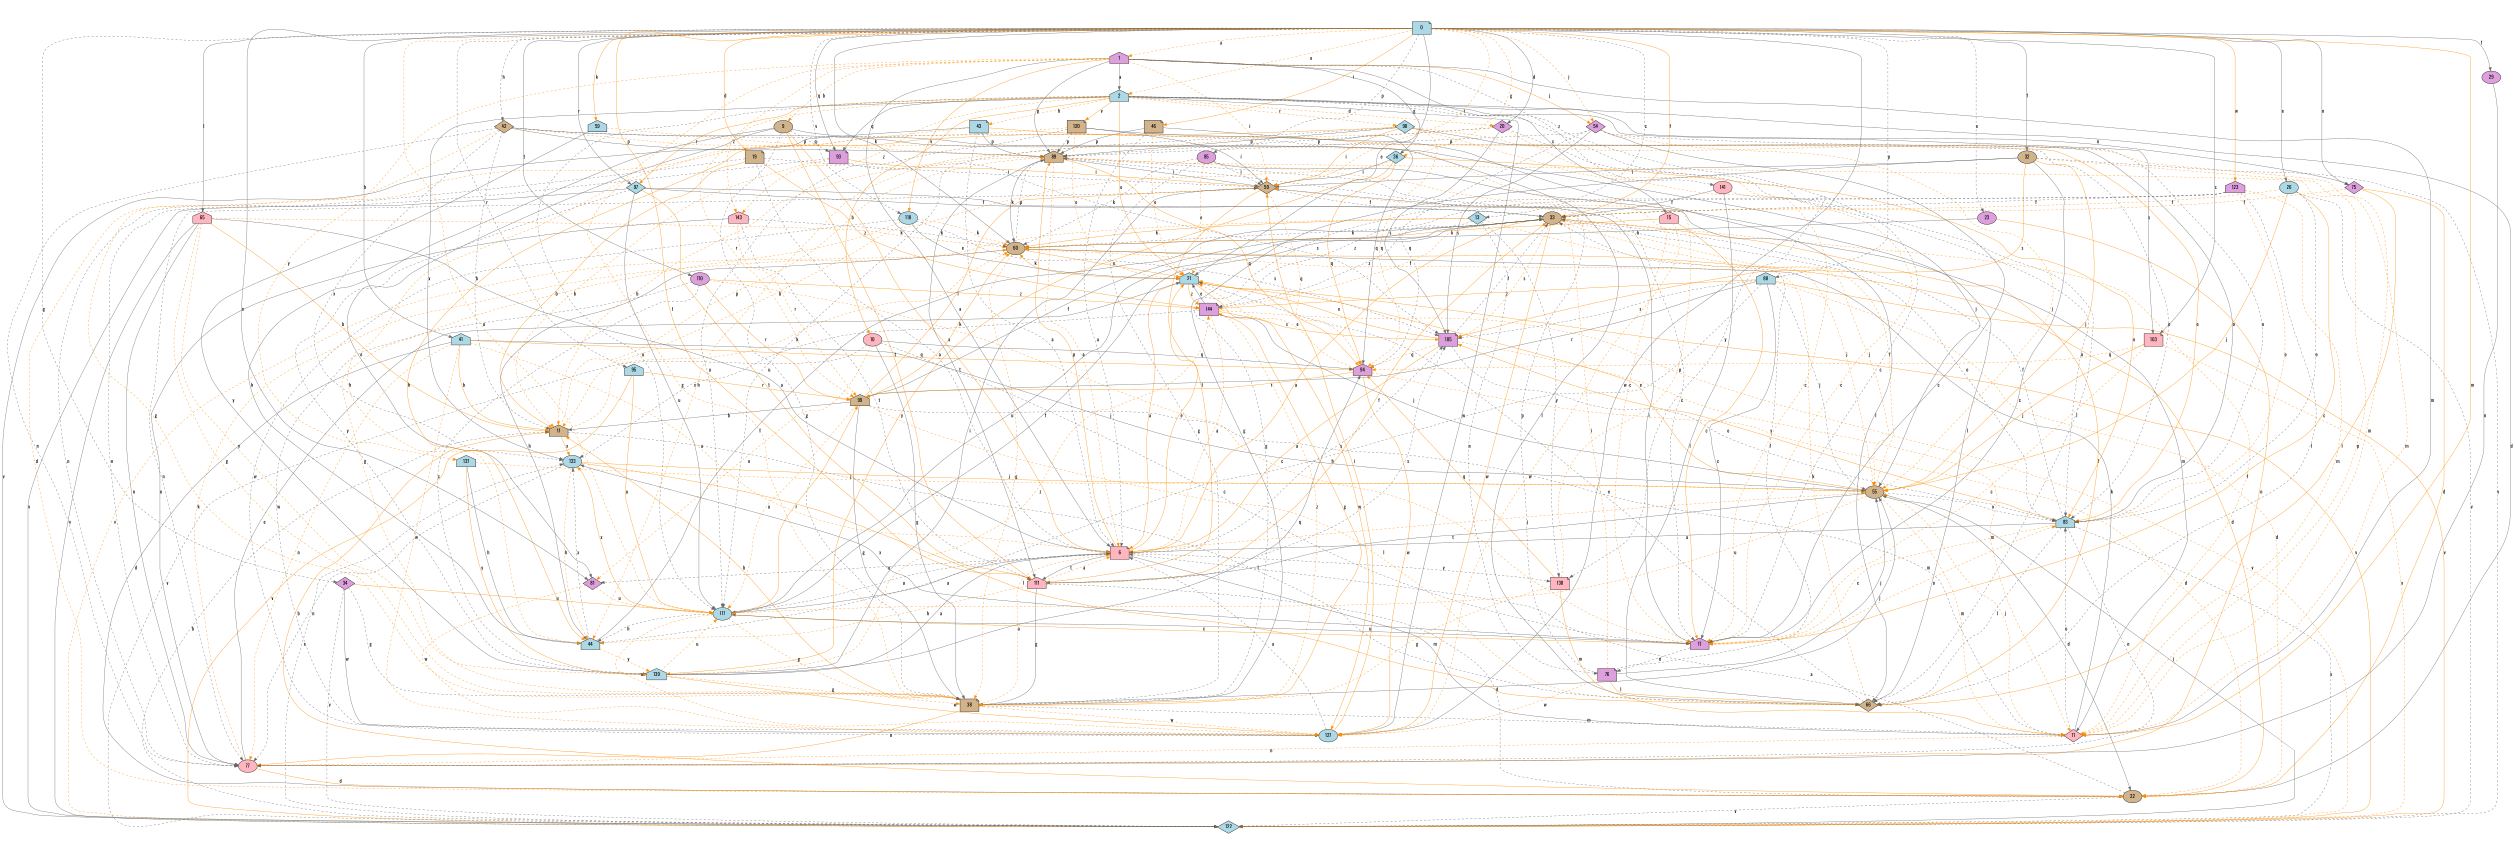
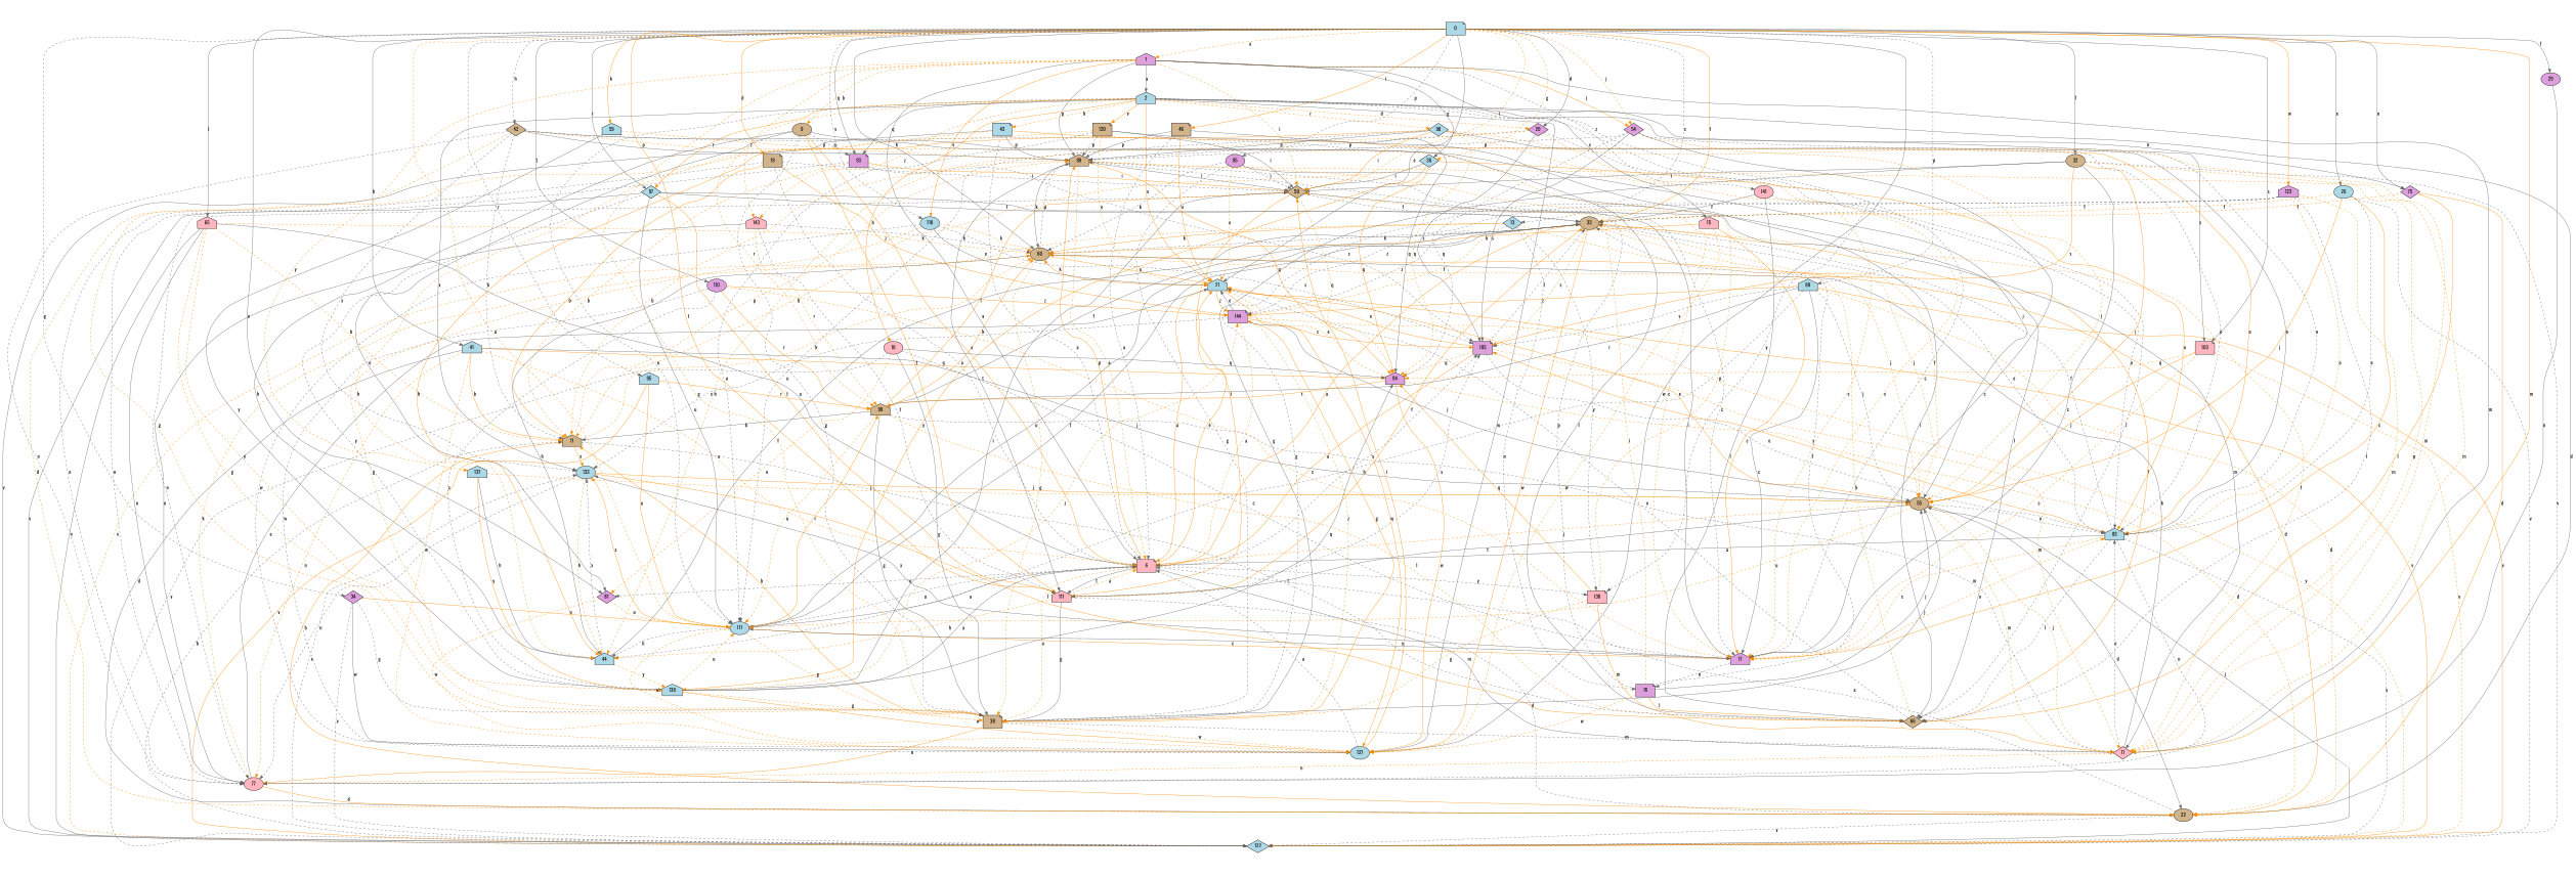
  strict digraph {
    fontname=Oswald
    node [fillcolor=lightblue fontname=Oswald shape=house style=filled]
    edge [color=gray40 fontname=Oswald style=dashed]
    0 [shape=note]
    1 [fillcolor=plum]
    2
    13 [shape=diamond]
    19 [fillcolor=tan shape=note]
    20 [fillcolor=plum shape=diamond]
-   23 [fillcolor=plum shape=ellipse]
    26 [shape=ellipse]
    27
    29 [fillcolor=plum shape=ellipse]
    32 [fillcolor=tan shape=ellipse]
    33 [fillcolor=tan shape=ellipse]
    34 [fillcolor=plum shape=diamond]
    36 [shape=diamond]
    41
    42 [fillcolor=tan shape=diamond]
    46 [fillcolor=tan shape=note]
    50 [fillcolor=tan shape=diamond]
    54 [fillcolor=plum shape=diamond]
    59
    60 [fillcolor=tan shape=ellipse]
    65 [fillcolor=lightpink]
    71 [fillcolor=lightpink shape=diamond]
    75 [fillcolor=plum shape=diamond]
    81 [fillcolor=plum shape=diamond]
    85 [fillcolor=plum shape=ellipse]
    88
    93 [fillcolor=plum shape=note]
    95
    97 [shape=diamond]
    103 [fillcolor=lightpink shape=note]
    110 [fillcolor=plum shape=ellipse]
    111 [fillcolor=lightpink]
    117 [shape=ellipse]
    118 [shape=ellipse]
    123 [fillcolor=plum]
    127 [shape=ellipse]
    6 [fillcolor=lightpink shape=note]
    9 [fillcolor=tan shape=ellipse]
    15 [fillcolor=lightpink]
    38 [fillcolor=tan shape=note]
    89 [fillcolor=tan]
    137
    141 [fillcolor=lightpink shape=ellipse]
    143 [fillcolor=lightpink]
    10 [fillcolor=lightpink shape=ellipse]
    17 [fillcolor=plum]
    22 [fillcolor=tan shape=ellipse]
    43 [shape=note]
    98 [shape=diamond]
    99 [fillcolor=tan]
    120 [fillcolor=tan shape=note]
    133 [shape=ellipse]
    138 [fillcolor=lightpink shape=note]
    55 [fillcolor=tan shape=ellipse]
    122 [shape=diamond]
    76 [fillcolor=plum shape=note]
    144 [fillcolor=plum shape=note]
    11 [fillcolor=tan]
    77 [fillcolor=lightpink shape=ellipse]
    105 [fillcolor=plum shape=note]
    44
    66 [fillcolor=tan shape=diamond]
    83
    94 [fillcolor=plum]
    139
    0 -> 1 [color=darkorange label=a]
-   0 -> 2 [color=darkorange label=a]
    0 -> 13 [label=c]
    0 -> 19 [color=darkorange label=d style=solid]
    0 -> 20 [label=d style=solid]
-   0 -> 23 [label=e]
    0 -> 26 [label=e style=solid]
    0 -> 27 [label=e style=solid]
    0 -> 29 [label=f style=solid]
    0 -> 32 [label=f style=solid]
    0 -> 33 [color=darkorange label=f style=solid]
    0 -> 34 [label=g]
    0 -> 36 [color=darkorange label=g]
    0 -> 41 [label=h style=solid]
    0 -> 42 [label=h]
    0 -> 46 [color=darkorange label=i style=solid]
    0 -> 50 [color=darkorange label=i]
    0 -> 54 [color=darkorange label=j]
    0 -> 59 [color=darkorange label=k style=solid]
    0 -> 60 [label=k style=solid]
    0 -> 65 [label=l style=solid]
    0 -> 71 [color=darkorange label=m style=solid]
    0 -> 75 [label=n style=solid]
    0 -> 81 [label=o style=solid]
    0 -> 85 [label=p]
    0 -> 88 [label=p]
    0 -> 93 [label=q style=solid]
    0 -> 95 [label=r]
    0 -> 97 [label=r style=solid]
    0 -> 103 [label=s style=solid]
    0 -> 110 [label=t style=solid]
    0 -> 111 [color=darkorange label=t style=solid]
    0 -> 117 [color=darkorange label=u]
    0 -> 118 [label=v]
    0 -> 123 [color=darkorange label=w style=solid]
    0 -> 127 [label=w style=solid]
    1 -> 2 [label=a style=solid]
    1 -> 36 [label=g style=solid]
    1 -> 50 [color=darkorange label=i]
    1 -> 54 [color=darkorange label=j style=solid]
    1 -> 71 [label=m style=solid]
    1 -> 118 [color=darkorange label=v style=solid]
    1 -> 6 [label=a style=solid]
    1 -> 9 [color=darkorange label=b]
    1 -> 15 [label=c style=solid]
    1 -> 38 [color=darkorange label=g]
    1 -> 89 [label=p style=solid]
    1 -> 137 [color=darkorange label=y]
    1 -> 141 [label=z]
    1 -> 143 [color=darkorange label=z]
    2 -> 20 [color=darkorange label=d]
    2 -> 27 [color=darkorange label=e style=solid]
    2 -> 75 [label=n style=solid]
    2 -> 93 [label=q style=solid]
    2 -> 97 [color=darkorange label=r style=solid]
    2 -> 103 [label=s style=solid]
    2 -> 117 [label=u]
    2 -> 127 [label=w style=solid]
    2 -> 143 [color=darkorange label=z]
    2 -> 10 [color=darkorange label=b style=solid]
    2 -> 17 [label=c]
    2 -> 22 [label=d style=solid]
    2 -> 43 [color=darkorange label=h]
    2 -> 98 [color=darkorange label=r]
    2 -> 99 [color=darkorange label=r]
    2 -> 120 [color=darkorange label=v style=solid]
    2 -> 133 [label=x style=solid]
    2 -> 138 [label=y]
    13 -> 60 [color=darkorange label=k style=solid]
    13 -> 138 [label=y]
    13 -> 55 [color=darkorange label=j]
    13 -> 122 [color=darkorange label=v]
    13 -> 76 [label=n]
    13 -> 144 [label=z]
    19 -> 50 [label=i]
    19 -> 6 [label=a]
    19 -> 144 [color=darkorange label=z style=solid]
    19 -> 11 [color=darkorange label=b style=solid]
    19 -> 77 [label=n]
    20 -> 89 [label=p]
    20 -> 17 [color=darkorange label=c]
    20 -> 105 [label=s style=solid]
    20 -> 44 [color=darkorange label=h]
    20 -> 66 [label=l]
-   23 -> 60 [label=k style=solid]
-   23 -> 77 [color=darkorange label=n style=solid]
    26 -> 33 [color=darkorange label=f]
    26 -> 17 [color=darkorange label=c style=solid]
    26 -> 55 [color=darkorange label=j style=solid]
    26 -> 122 [label=v]
    26 -> 83 [label=o]
    27 -> 60 [color=darkorange label=k style=solid]
    27 -> 127 [color=darkorange label=w style=solid]
    27 -> 6 [color=darkorange label=a style=solid]
    27 -> 122 [color=darkorange label=v style=solid]
    27 -> 144 [color=darkorange label=z style=solid]
    29 -> 77 [label=n style=solid]
    32 -> 50 [label=i style=solid]
    32 -> 71 [color=darkorange label=m]
    32 -> 38 [label=g style=solid]
    32 -> 17 [label=c style=solid]
    32 -> 55 [color=darkorange label=j style=solid]
    32 -> 122 [label=v]
    32 -> 105 [color=darkorange label=s style=solid]
    33 -> 60 [label=k]
    33 -> 117 [label=u style=solid]
    33 -> 127 [color=darkorange label=w style=solid]
    33 -> 6 [color=darkorange label=a style=solid]
    33 -> 55 [color=darkorange label=j]
    33 -> 105 [color=darkorange label=s]
    33 -> 66 [color=darkorange label=l style=solid]
    33 -> 83 [label=o]
    34 -> 117 [color=darkorange label=u style=solid]
    34 -> 127 [label=w style=solid]
    34 -> 38 [label=g]
    34 -> 122 [label=v]
    36 -> 50 [label=i style=solid]
    36 -> 11 [color=darkorange label=b]
    36 -> 83 [color=darkorange label=o style=solid]
    36 -> 94 [color=darkorange label=q style=solid]
    36 -> 139 [color=darkorange label=y style=solid]
    41 -> 127 [color=darkorange label=w]
    41 -> 6 [color=darkorange label=a]
    41 -> 22 [label=d style=solid]
    41 -> 55 [label=j style=solid]
    41 -> 11 [color=darkorange label=b style=solid]
    41 -> 77 [color=darkorange label=n]
    41 -> 94 [color=darkorange label=q style=solid]
    42 -> 38 [color=darkorange label=g]
    42 -> 89 [label=p style=solid]
    42 -> 17 [color=darkorange label=c]
    42 -> 133 [label=x]
    42 -> 55 [label=j style=solid]
    42 -> 11 [label=b]
    42 -> 77 [label=n]
    42 -> 83 [label=o]
-   46 -> 27 [color=darkorange label=e]
+   46 -> 27 [color=darkorange label=e style=solid]
    46 -> 6 [label=a]
    46 -> 89 [label=p style=solid]
    46 -> 94 [label=q style=solid]
    50 -> 33 [label=f]
    50 -> 111 [color=darkorange label=t style=solid]
    50 -> 77 [label=n]
    50 -> 94 [color=darkorange label=q]
    54 -> 89 [label=p]
    54 -> 17 [label=c style=solid]
    54 -> 55 [color=darkorange label=j]
    54 -> 105 [label=s style=solid]
    54 -> 83 [label=o]
    54 -> 94 [label=q]
    59 -> 89 [color=darkorange label=p]
    59 -> 139 [label=y style=solid]
    60 -> 27 [color=darkorange label=e style=solid]
    60 -> 38 [color=darkorange label=g]
    60 -> 89 [label=p]
    60 -> 22 [color=darkorange label=d style=solid]
    60 -> 44 [label=h style=solid]
    65 -> 60 [color=darkorange label=k]
    65 -> 6 [label=a style=solid]
    65 -> 38 [color=darkorange label=g]
    65 -> 122 [label=v style=solid]
-   65 -> 11 [color=darkorange label=b style=solid]
+   65 -> 11 [color=darkorange label=b]
    65 -> 77 [label=n style=solid]
    65 -> 139 [color=darkorange label=y]
    71 -> 33 [color=darkorange label=f]
    71 -> 60 [label=k style=solid]
    71 -> 89 [color=darkorange label=p]
    71 -> 55 [color=darkorange label=j]
    71 -> 77 [color=darkorange label=n]
    71 -> 83 [label=o]
    75 -> 33 [color=darkorange label=f]
    75 -> 22 [color=darkorange label=d style=solid]
    75 -> 66 [color=darkorange label=l style=solid]
    81 -> 117 [color=darkorange label=u]
    81 -> 127 [color=darkorange label=w]
    85 -> 27 [color=darkorange label=e]
    85 -> 50 [label=i]
    85 -> 60 [label=k]
    85 -> 38 [label=g]
    85 -> 66 [label=l style=solid]
    88 -> 17 [label=c style=solid]
    88 -> 22 [color=darkorange label=d]
    88 -> 99 [label=r style=solid]
    88 -> 55 [label=j]
    88 -> 122 [color=darkorange label=v style=solid]
    88 -> 144 [color=darkorange label=z style=solid]
    88 -> 105 [label=s]
    88 -> 44 [label=h]
    93 -> 50 [color=darkorange label=i style=solid]
    93 -> 11 [color=darkorange label=b]
    93 -> 77 [label=n]
    93 -> 105 [label=s]
    95 -> 117 [color=darkorange label=u style=solid]
    95 -> 99 [color=darkorange label=r style=solid]
    95 -> 122 [color=darkorange label=v style=solid]
    97 -> 33 [label=f style=solid]
    97 -> 71 [label=m style=solid]
    97 -> 111 [color=darkorange label=t style=solid]
    97 -> 117 [label=u style=solid]
    97 -> 122 [label=v style=solid]
    97 -> 139 [label=y]
    103 -> 17 [color=darkorange label=c]
    103 -> 55 [color=darkorange label=j style=solid]
    103 -> 122 [color=darkorange label=v]
    103 -> 94 [color=darkorange label=q]
    110 -> 127 [label=w]
    110 -> 17 [color=darkorange label=c]
    110 -> 99 [color=darkorange label=r style=solid]
    110 -> 144 [color=darkorange label=z style=solid]
    110 -> 139 [label=c]
    111 -> 33 [color=darkorange label=f style=solid]
    111 -> 6 [color=darkorange label=a]
    111 -> 38 [label=g style=solid]
    111 -> 22 [label=d]
    111 -> 105 [label=s]
    111 -> 44 [color=darkorange label=h]
    117 -> 33 [label=f style=solid]
    117 -> 127 [color=darkorange label=w]
    117 -> 6 [label=a style=solid]
    117 -> 38 [color=darkorange label=g]
    117 -> 17 [color=darkorange label=c style=solid]
    117 -> 99 [color=darkorange label=r style=solid]
    117 -> 133 [color=darkorange label=x style=solid]
    117 -> 44 [label=h]
    118 -> 27 [label=e style=solid]
    118 -> 60 [color=darkorange label=k]
    118 -> 127 [label=w]
    118 -> 38 [color=darkorange label=g]
    118 -> 105 [label=s]
    123 -> 33 [label=f]
    123 -> 71 [color=darkorange label=m]
    123 -> 38 [label=g]
    123 -> 144 [label=z]
    123 -> 66 [label=l]
    123 -> 83 [color=darkorange label=o]
    127 -> 50 [color=darkorange label=i style=solid]
    127 -> 6 [label=a]
    6 -> 27 [color=darkorange label=e style=solid]
    6 -> 71 [label=m style=solid]
    6 -> 81 [label=o]
    6 -> 111 [label=t style=solid]
    6 -> 117 [label=u]
    6 -> 89 [color=darkorange label=p style=solid]
    6 -> 138 [label=y]
    6 -> 55 [color=darkorange label=j]
    6 -> 105 [label=s]
    9 -> 81 [label=o style=solid]
    9 -> 93 [label=q]
    9 -> 111 [color=darkorange label=t style=solid]
    9 -> 6 [color=darkorange label=a style=solid]
    9 -> 38 [label=g]
    9 -> 44 [label=h style=solid]
    9 -> 66 [label=l style=solid]
    15 -> 60 [color=darkorange label=k style=solid]
    15 -> 127 [color=darkorange label=w]
    15 -> 17 [color=darkorange label=c style=solid]
    38 -> 71 [label=m]
    38 -> 127 [color=darkorange label=w]
    38 -> 6 [color=darkorange label=a]
    38 -> 55 [label=j style=solid]
    38 -> 144 [color=darkorange label=z]
    38 -> 11 [color=darkorange label=b style=solid]
    38 -> 77 [color=darkorange label=n style=solid]
    89 -> 50 [label=i style=solid]
    89 -> 60 [label=k style=solid]
    89 -> 111 [label=t style=solid]
    89 -> 6 [color=darkorange label=a]
    89 -> 17 [label=c]
    89 -> 11 [color=darkorange label=b]
    89 -> 94 [color=darkorange label=q style=solid]
    137 -> 55 [color=darkorange label=j]
    137 -> 44 [label=h style=solid]
    137 -> 139 [color=darkorange label=y style=solid]
    141 -> 33 [label=f style=solid]
    141 -> 66 [label=l style=solid]
    141 -> 83 [label=o]
    143 -> 60 [label=k]
    143 -> 111 [label=t]
    143 -> 99 [color=darkorange label=r]
    143 -> 77 [label=n style=solid]
    10 -> 81 [color=darkorange label=o]
    10 -> 38 [label=g style=solid]
    10 -> 17 [label=c]
    10 -> 122 [label=v]
    10 -> 94 [label=q style=solid]
    17 -> 50 [label=i style=solid]
    17 -> 117 [label=u style=solid]
    17 -> 133 [label=x style=solid]
    17 -> 76 [label=n]
    17 -> 83 [color=darkorange label=o]
    22 -> 6 [label=a]
    22 -> 122 [label=v]
    22 -> 11 [color=darkorange label=b style=solid]
    43 -> 6 [label=a]
    43 -> 89 [label=p style=solid]
    43 -> 122 [label=v style=solid]
    43 -> 44 [color=darkorange label=h]
    43 -> 83 [color=darkorange label=o style=solid]
    98 -> 50 [color=darkorange label=i style=solid]
    98 -> 71 [color=darkorange label=m]
    98 -> 117 [label=u]
    98 -> 89 [label=p style=solid]
    98 -> 17 [color=darkorange label=c]
    98 -> 44 [color=darkorange label=h style=solid]
    98 -> 83 [label=o style=solid]
    98 -> 94 [color=darkorange label=q]
    99 -> 33 [label=f style=solid]
    99 -> 50 [color=darkorange label=i style=solid]
    99 -> 60 [color=darkorange label=k style=solid]
    99 -> 71 [label=m]
    99 -> 117 [color=darkorange label=u]
    99 -> 38 [label=g style=solid]
    99 -> 11 [label=b style=solid]
    99 -> 66 [color=darkorange label=l]
    120 -> 27 [color=darkorange label=e]
    120 -> 50 [label=i style=solid]
    120 -> 117 [label=u]
    120 -> 89 [label=p]
    120 -> 22 [color=darkorange label=d]
    120 -> 66 [label=l style=solid]
    133 -> 55 [color=darkorange label=j style=solid]
    133 -> 77 [label=n]
    133 -> 44 [color=darkorange label=h]
    133 -> 66 [color=darkorange label=l style=solid]
    138 -> 71 [color=darkorange label=m style=solid]
    138 -> 38 [color=darkorange label=g]
    138 -> 89 [color=darkorange label=p]
    138 -> 94 [color=darkorange label=q style=solid]
    55 -> 27 [color=darkorange label=e style=solid]
    55 -> 33 [color=darkorange label=f]
    55 -> 71 [color=darkorange label=m]
    55 -> 111 [label=t style=solid]
    55 -> 117 [color=darkorange label=u]
    55 -> 22 [label=d style=solid]
    55 -> 83 [label=o]
    122 -> 133 [label=x]
    122 -> 55 [label=j style=solid]
    122 -> 11 [label=b]
    76 -> 33 [label=f]
    76 -> 50 [color=darkorange label=i]
    76 -> 127 [color=darkorange label=w]
    76 -> 89 [label=p]
    76 -> 55 [label=j style=solid]
    76 -> 66 [color=darkorange label=l style=solid]
    144 -> 27 [label=e style=solid]
    144 -> 33 [color=darkorange label=f]
    144 -> 6 [color=darkorange label=a]
    144 -> 38 [color=darkorange label=g style=solid]
    144 -> 133 [label=x]
    144 -> 55 [label=j style=solid]
    144 -> 122 [color=darkorange label=v]
    144 -> 105 [color=darkorange label=s style=solid]
    11 -> 60 [color=darkorange label=k]
    11 -> 89 [color=darkorange label=p]
    11 -> 133 [color=darkorange label=x style=solid]
    11 -> 66 [label=l]
    77 -> 27 [label=e style=solid]
    77 -> 60 [color=darkorange label=k]
    77 -> 22 [color=darkorange label=d style=solid]
    105 -> 27 [color=darkorange label=e style=solid]
    105 -> 33 [label=f]
    105 -> 71 [color=darkorange label=m]
    105 -> 6 [color=darkorange label=a style=solid]
    105 -> 83 [label=o]
    105 -> 94 [color=darkorange label=q]
    44 -> 33 [label=f style=solid]
    44 -> 133 [label=x]
    44 -> 139 [color=darkorange label=y]
    66 -> 27 [label=e]
    66 -> 60 [color=darkorange label=k]
    83 -> 33 [label=f]
    83 -> 6 [label=a style=solid]
    83 -> 17 [color=darkorange label=c]
    83 -> 122 [label=v]
    83 -> 77 [label=n]
    83 -> 105 [color=darkorange label=s style=solid]
    83 -> 66 [label=l]
    94 -> 27 [color=darkorange label=e]
    94 -> 127 [color=darkorange label=w style=solid]
    94 -> 22 [color=darkorange label=d]
    94 -> 99 [color=darkorange label=r style=solid]
    139 -> 50 [label=i style=solid]
    139 -> 117 [color=darkorange label=u]
    139 -> 127 [color=darkorange label=w style=solid]
    139 -> 6 [label=a style=solid]
    139 -> 38 [color=darkorange label=g]
    139 -> 144 [color=darkorange label=z]
    139 -> 94 [label=q style=solid]
  }
